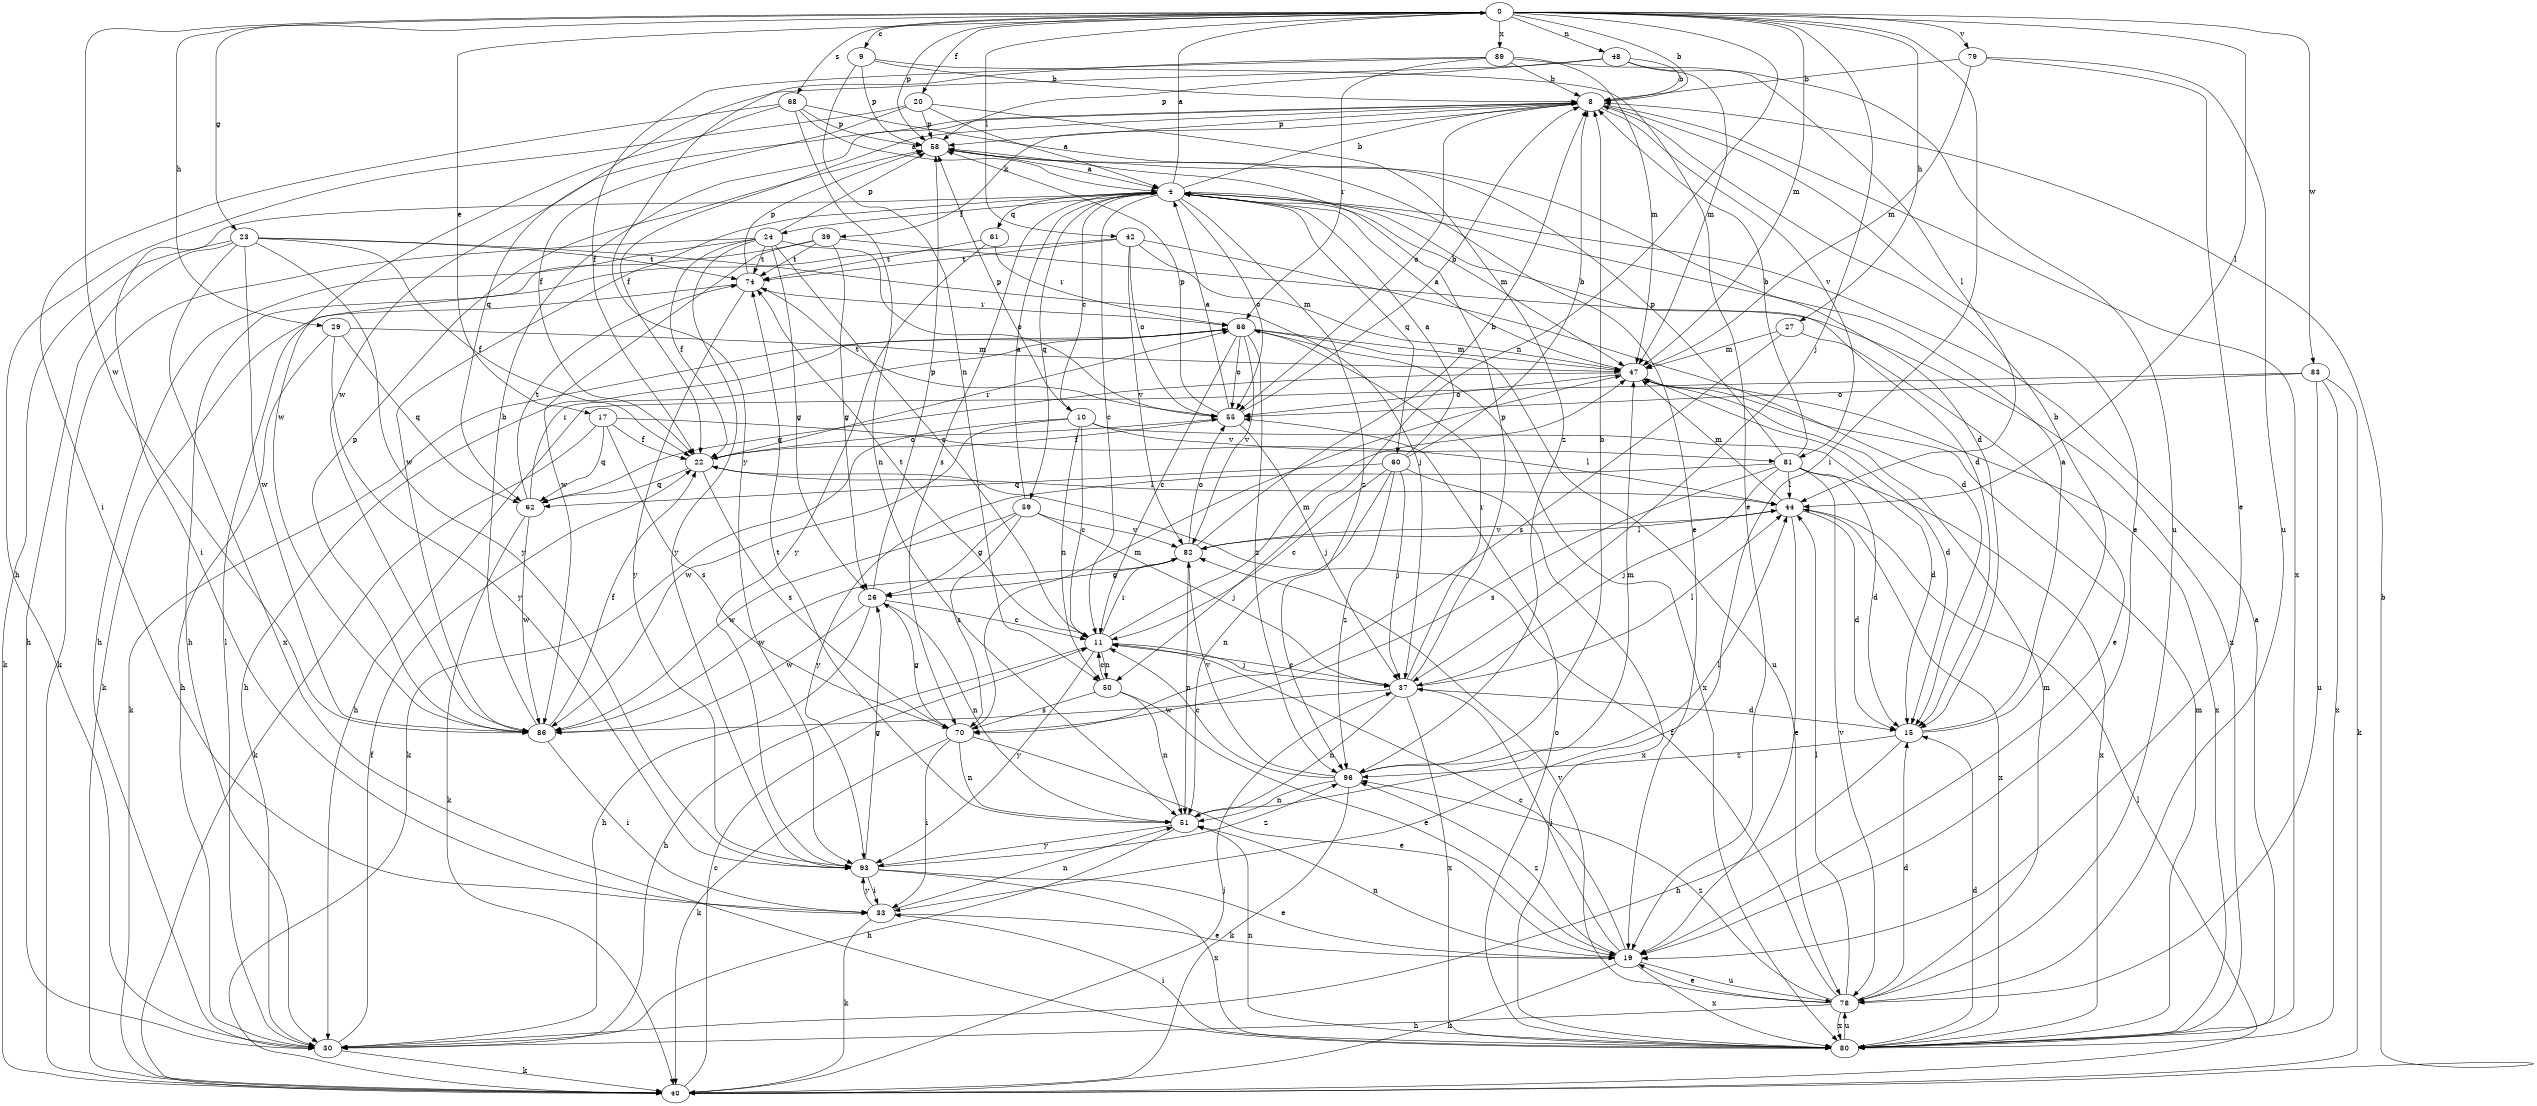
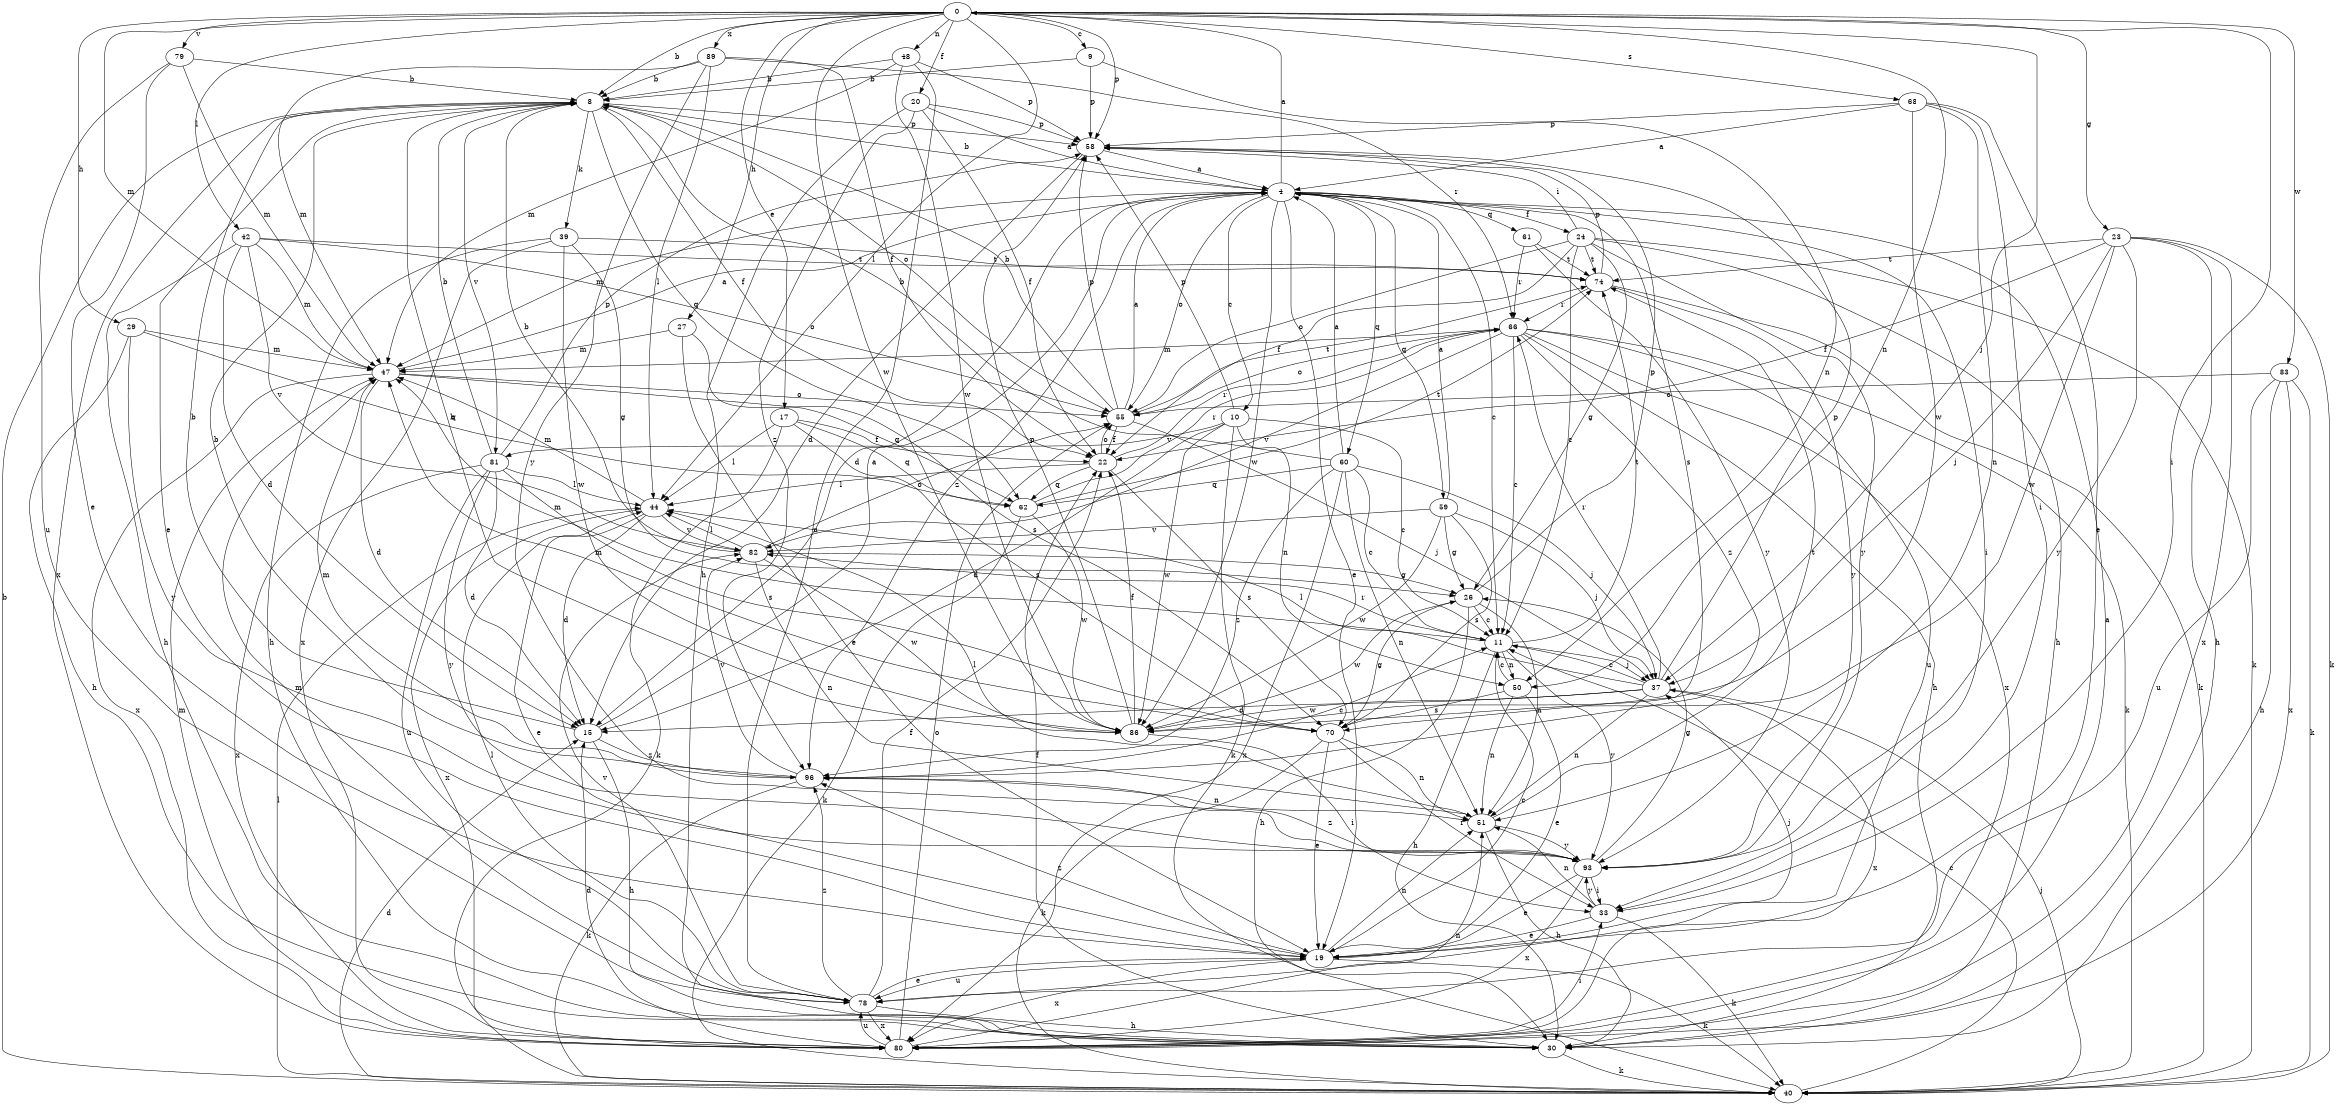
  strict digraph {
    0
    8
    9
    17
    20
    23
    27
    29
    33
    37
    42
    44
    47
    48
    50
    58
    68
    79
    83
    86
    89
    19
    55
    22
    39
    62
    81
    n28 [label=80]
    70
    40
    4
    96
    30
    74
    93
    51
    11
    15
    66
    82
    78
    10
    n43 [label=24]
    59
    60
    61
    26
    0 -> 8 [label=b]
    0 -> 9 [label=c]
    0 -> 17 [label=e]
    0 -> 20 [label=f]
    0 -> 23 [label=g]
    0 -> 27 [label=h]
    0 -> 29 [label=h]
    0 -> 33 [label=i]
    0 -> 37 [label=j]
    0 -> 42 [label=l]
    0 -> 44 [label=l]
    0 -> 47 [label=m]
    0 -> 48 [label=n]
    0 -> 50 [label=n]
    0 -> 58 [label=p]
    0 -> 68 [label=s]
    0 -> 79 [label=v]
    0 -> 83 [label=w]
    0 -> 86 [label=w]
    0 -> 89 [label=x]
    8 -> 58 [label=p]
    8 -> 19 [label=e]
    8 -> 55 [label=o]
    8 -> 22 [label=f]
    8 -> 39 [label=k]
    8 -> 62 [label=q]
    8 -> 81 [label=v]
    8 -> n28 [label=x]
    9 -> 8 [label=b]
    9 -> 50 [label=n]
    9 -> 58 [label=p]
    17 -> 44 [label=l]
    17 -> 22 [label=f]
    17 -> 62 [label=q]
    17 -> 70 [label=s]
    17 -> 40 [label=k]
    20 -> 58 [label=p]
    20 -> 22 [label=f]
    20 -> 4 [label=a]
    20 -> 96 [label=z]
    20 -> 30 [label=h]
    23 -> 37 [label=j]
    23 -> 86 [label=w]
    23 -> 22 [label=f]
    23 -> n28 [label=x]
    23 -> 40 [label=k]
    23 -> 30 [label=h]
    23 -> 74 [label=t]
    23 -> 93 [label=y]
    27 -> 47 [label=m]
    27 -> 19 [label=e]
    27 -> 70 [label=s]
    29 -> 47 [label=m]
    29 -> 62 [label=q]
    29 -> 30 [label=h]
    29 -> 93 [label=y]
    33 -> 19 [label=e]
    33 -> 40 [label=k]
    33 -> 93 [label=y]
    33 -> 51 [label=n]
    37 -> 44 [label=l]
    37 -> 58 [label=p]
    37 -> 86 [label=w]
    37 -> n28 [label=x]
    37 -> 51 [label=n]
    37 -> 11 [label=c]
    37 -> 15 [label=d]
    37 -> 66 [label=r]
    42 -> 47 [label=m]
    42 -> 55 [label=o]
-   42 -> 30 [label=l]
+   42 -> 30 [label=h]
    42 -> 74 [label=t]
    42 -> 15 [label=d]
    42 -> 82 [label=v]
    44 -> 47 [label=m]
    44 -> 19 [label=e]
    44 -> n28 [label=x]
    44 -> 15 [label=d]
    44 -> 82 [label=v]
    47 -> 55 [label=o]
    47 -> 62 [label=q]
    47 -> n28 [label=x]
    47 -> 4 [label=a]
    47 -> 15 [label=d]
    48 -> 8 [label=b]
    48 -> 47 [label=m]
    48 -> 58 [label=p]
    48 -> 86 [label=w]
    48 -> 78 [label=u]
    50 -> 19 [label=e]
    50 -> 70 [label=s]
    50 -> 51 [label=n]
    50 -> 11 [label=c]
    58 -> 4 [label=a]
    58 -> 15 [label=d]
    68 -> 33 [label=i]
    68 -> 58 [label=p]
    68 -> 86 [label=w]
    68 -> 19 [label=e]
    68 -> 4 [label=a]
    68 -> 51 [label=n]
    79 -> 8 [label=b]
    79 -> 47 [label=m]
    79 -> 19 [label=e]
    79 -> 78 [label=u]
    83 -> 55 [label=o]
    83 -> n28 [label=x]
    83 -> 40 [label=k]
    83 -> 30 [label=h]
    83 -> 78 [label=u]
    86 -> 8 [label=b]
    86 -> 33 [label=i]
    86 -> 58 [label=p]
    86 -> 22 [label=f]
    89 -> 8 [label=b]
    89 -> 44 [label=l]
    89 -> 47 [label=m]
    89 -> 22 [label=f]
    89 -> 93 [label=y]
    89 -> 66 [label=r]
    19 -> 37 [label=j]
    19 -> n28 [label=x]
    19 -> 40 [label=k]
    19 -> 96 [label=z]
    19 -> 51 [label=n]
    19 -> 11 [label=c]
    19 -> 78 [label=u]
    55 -> 8 [label=b]
    55 -> 37 [label=j]
    55 -> 58 [label=p]
    55 -> 22 [label=f]
    55 -> 4 [label=a]
    55 -> 74 [label=t]
    22 -> 44 [label=l]
    22 -> 55 [label=o]
    22 -> 62 [label=q]
    22 -> 70 [label=s]
    22 -> 66 [label=r]
    39 -> 86 [label=w]
    39 -> n28 [label=x]
    39 -> 30 [label=h]
    39 -> 74 [label=t]
    39 -> 26 [label=g]
    62 -> 86 [label=w]
    62 -> 40 [label=k]
    62 -> 74 [label=t]
    62 -> 66 [label=r]
    81 -> 8 [label=b]
-   81 -> 37 [label=j]
    81 -> 44 [label=l]
    81 -> 58 [label=p]
    81 -> n28 [label=x]
    81 -> 70 [label=s]
    81 -> 93 [label=y]
    81 -> 15 [label=d]
-   81 -> 78 [label=v]
+   81 -> 78 [label=u]
    n28 -> 33 [label=i]
    n28 -> 47 [label=m]
    n28 -> 55 [label=o]
    n28 -> 4 [label=a]
    n28 -> 51 [label=n]
    n28 -> 15 [label=d]
    n28 -> 78 [label=u]
    70 -> 33 [label=i]
    70 -> 47 [label=m]
    70 -> 19 [label=e]
    70 -> 40 [label=k]
    70 -> 51 [label=n]
    70 -> 26 [label=g]
    40 -> 8 [label=b]
    40 -> 37 [label=j]
    40 -> 44 [label=l]
    40 -> 11 [label=c]
    4 -> 0 [label=a]
    4 -> 8 [label=b]
    4 -> 33 [label=i]
    4 -> 47 [label=m]
    4 -> 86 [label=w]
-   9 -> 19 [label=e]
+   4 -> 19 [label=e]
    4 -> 55 [label=o]
    4 -> 70 [label=s]
    4 -> 96 [label=z]
    4 -> 11 [label=c]
    4 -> 15 [label=d]
    4 -> 10 [label=c]
    4 -> n43 [label=f]
    4 -> 59 [label=q]
    4 -> 60 [label=q]
    4 -> 61 [label=q]
    96 -> 8 [label=b]
    96 -> 47 [label=m]
    96 -> 40 [label=k]
    96 -> 51 [label=n]
    96 -> 11 [label=c]
    96 -> 82 [label=v]
    30 -> 22 [label=f]
    30 -> 40 [label=k]
    74 -> 58 [label=p]
    74 -> 40 [label=k]
    74 -> 93 [label=y]
    74 -> 66 [label=r]
    93 -> 33 [label=i]
    93 -> 19 [label=e]
    93 -> n28 [label=x]
    93 -> 96 [label=z]
    93 -> 26 [label=g]
    51 -> 44 [label=l]
    51 -> 30 [label=h]
    51 -> 74 [label=t]
    51 -> 93 [label=y]
    11 -> 37 [label=j]
    11 -> 47 [label=m]
    11 -> 50 [label=n]
    11 -> 30 [label=h]
    11 -> 74 [label=t]
    11 -> 93 [label=y]
    11 -> 82 [label=r]
    15 -> 8 [label=b]
    15 -> 4 [label=a]
    15 -> 96 [label=z]
    15 -> 30 [label=h]
    66 -> 47 [label=m]
    66 -> 55 [label=o]
    66 -> n28 [label=x]
    66 -> 40 [label=k]
    66 -> 96 [label=z]
    66 -> 30 [label=h]
    66 -> 11 [label=c]
    66 -> 82 [label=v]
    66 -> 78 [label=u]
    82 -> 8 [label=b]
    82 -> 44 [label=l]
    82 -> 86 [label=w]
    82 -> 55 [label=o]
    82 -> 51 [label=n]
    82 -> 26 [label=g]
    78 -> 44 [label=l]
    78 -> 47 [label=m]
    78 -> 19 [label=e]
    78 -> 22 [label=f]
    78 -> n28 [label=x]
    78 -> 96 [label=z]
    78 -> 30 [label=h]
-   78 -> 15 [label=d]
+   40 -> 15 [label=d]
    78 -> 82 [label=v]
    10 -> 50 [label=n]
    10 -> 58 [label=p]
    10 -> 86 [label=w]
    10 -> 81 [label=v]
    10 -> 40 [label=k]
    10 -> 11 [label=c]
    10 -> 15 [label=d]
-   n43 -> 58 [label=p]
+   n43 -> 58 [label=i]
    n43 -> 55 [label=o]
    n43 -> 22 [label=f]
    n43 -> 40 [label=k]
    n43 -> 30 [label=h]
    n43 -> 74 [label=t]
    n43 -> 93 [label=y]
    n43 -> 11 [label=c]
    n43 -> 26 [label=g]
    59 -> 37 [label=j]
    59 -> 86 [label=w]
    59 -> 70 [label=s]
    59 -> 4 [label=a]
    59 -> 82 [label=v]
    59 -> 26 [label=g]
    60 -> 8 [label=b]
    60 -> 37 [label=j]
    60 -> 62 [label=q]
    60 -> n28 [label=x]
    60 -> 4 [label=a]
    60 -> 96 [label=z]
    60 -> 51 [label=n]
    60 -> 11 [label=c]
    61 -> 74 [label=t]
    61 -> 93 [label=y]
    61 -> 66 [label=r]
    26 -> 58 [label=p]
    26 -> 86 [label=w]
    26 -> 30 [label=h]
    26 -> 51 [label=n]
    26 -> 11 [label=c]
  }
